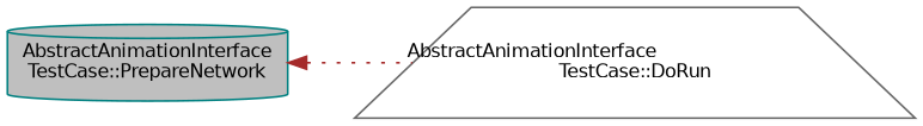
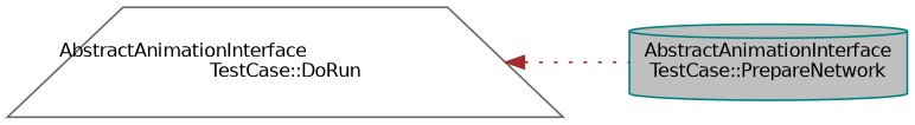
  digraph {
    rankdir=LR
    node [fontname=Helvetica fontsize=10 style=filled]
    n1 [color=teal fillcolor=grey75 fontcolor=black height=0.2 label="AbstractAnimationInterface\lTestCase::PrepareNetwork" shape=cylinder width=0.4]
    n2 [color=gray40 fillcolor=white height=0.2 label="AbstractAnimationInterface\lTestCase::DoRun" shape=trapezium width=0.4]
-   n1 -> n2 [color=brown dir=back fontname=Helvetica fontsize=10 labelfontname=Helvetica labelfontsize=10 style=dotted]
+   n2 -> n1 [color=brown dir=back fontname=Helvetica fontsize=10 labelfontname=Helvetica labelfontsize=10 style=dotted]
  }
